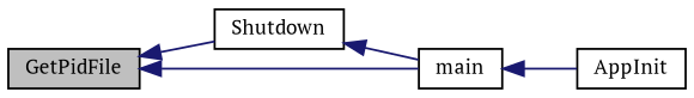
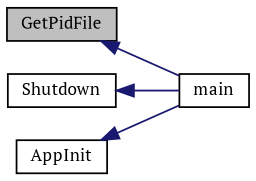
  digraph {
    fontname="PT Serif"
    rankdir=LR
    node [color=black fillcolor=white fontname="PT Serif" fontsize=10 shape=record style=filled]
    edge [color=midnightblue dir=back fontname="PT Serif" fontsize=10 labelfontname=Helvetica labelfontsize=10 style=solid]
    n1 [fillcolor=grey75 fontcolor=black height=0.2 label=GetPidFile width=0.4]
    n2 [height=0.2 label=Shutdown width=0.4]
    n3 [height=0.2 label=main width=0.4]
    n4 [height=0.2 label=AppInit width=0.4]
-   n1 -> n2
    n1 -> n3
    n2 -> n3
-   n3 -> n4
+   n4 -> n3
  }
